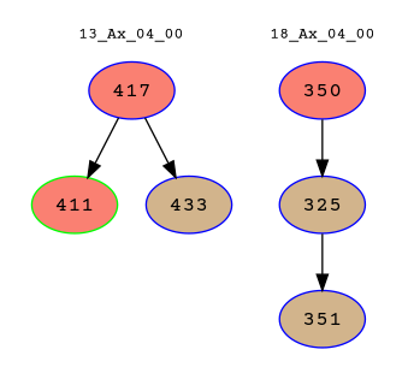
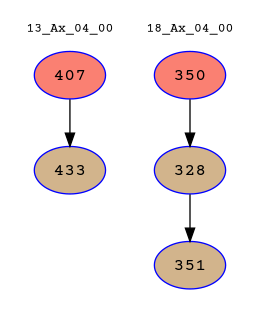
  digraph {
    fontname="Courier Prime"
    node [color=blue fillcolor=salmon fontname="Courier Prime" style=filled]
    edge [color=black fontname="Courier Prime"]
-   n1 [label=417]
-   n2 [color=green label=411]
+   n1 [label=407]
    n3 [fillcolor=tan label=433]
    n4 [label=350]
-   n5 [fillcolor=tan label=325]
+   n5 [fillcolor=tan label=328]
    n6 [fillcolor=tan label=351]
    subgraph cluster_1 {
      color=white
      fontsize=10
      label="13_Ax_04_00"
      n1
-     n2
      n3
    }
    subgraph cluster_2 {
      color=white
      fontsize=10
      label="18_Ax_04_00"
      n4
      n5
      n6
    }
-   n1 -> n2
    n1 -> n3
    n4 -> n5
    n5 -> n6
  }
